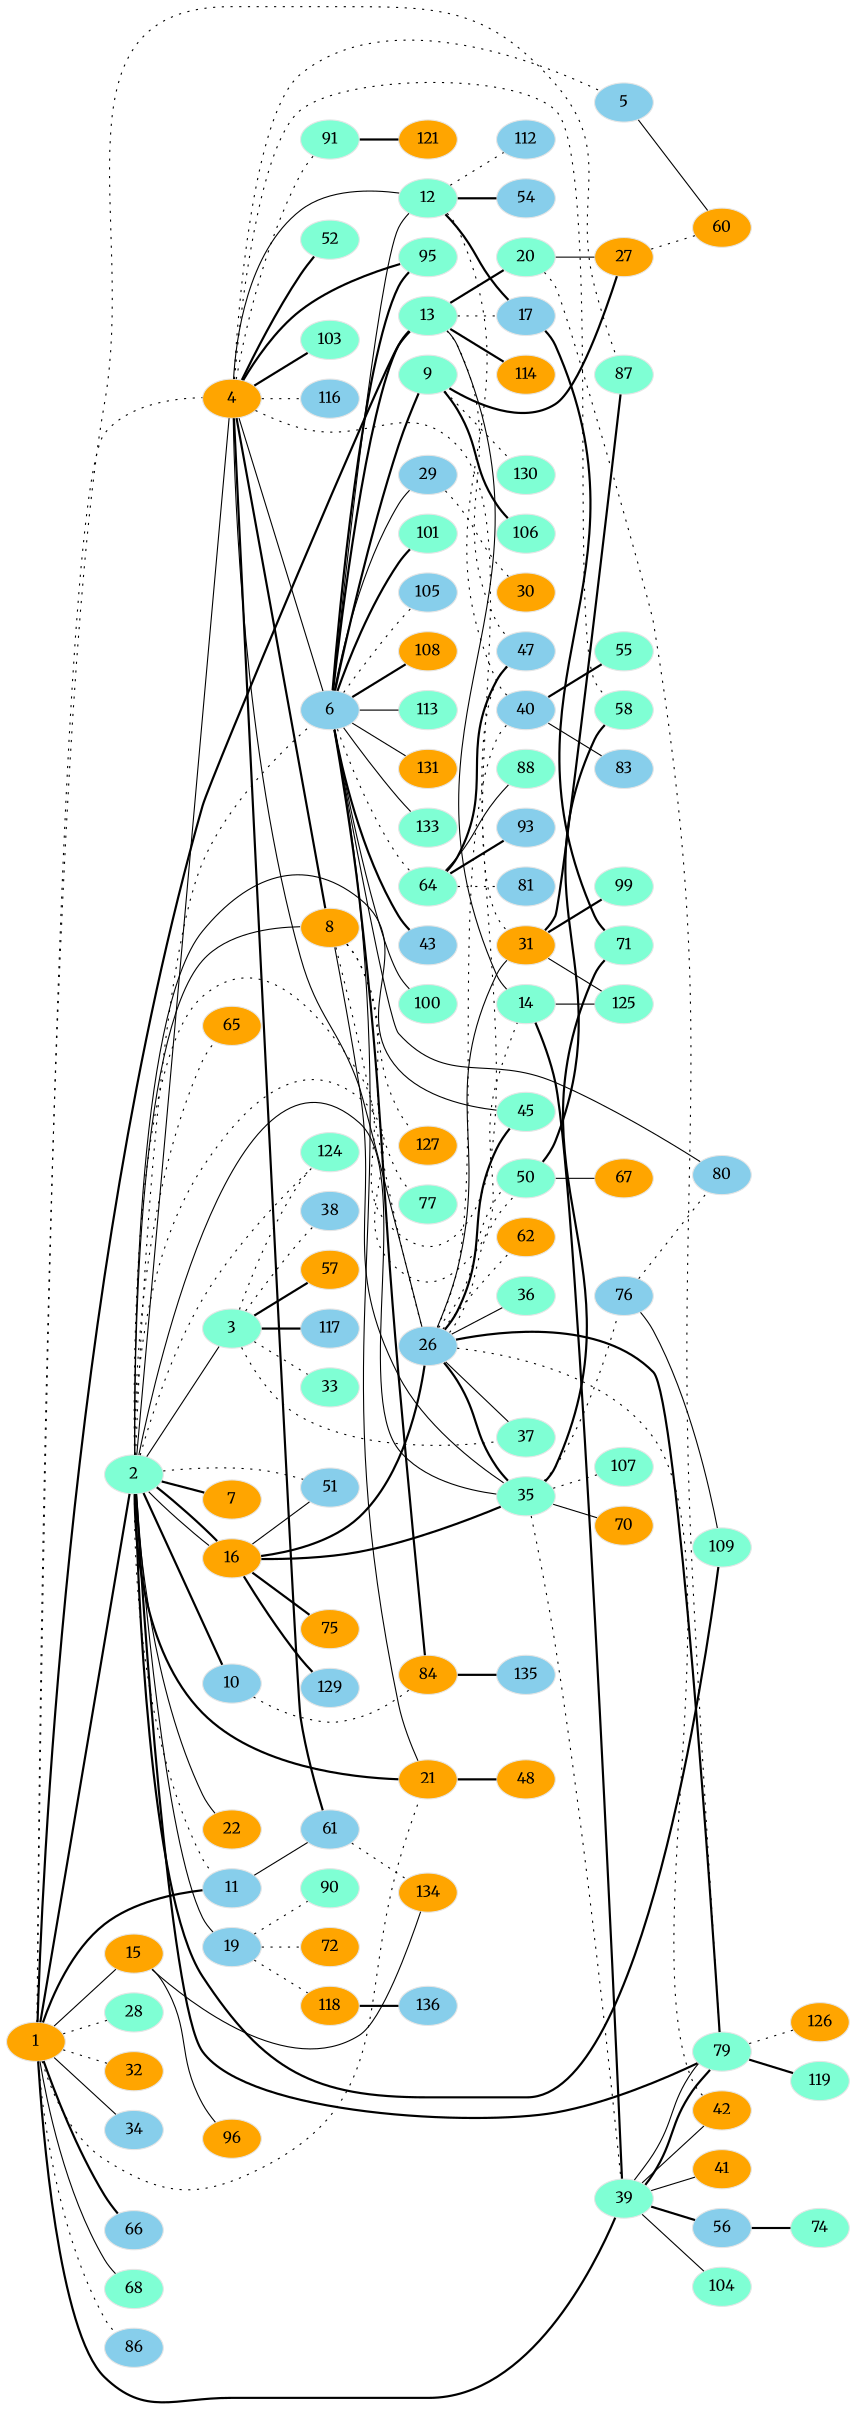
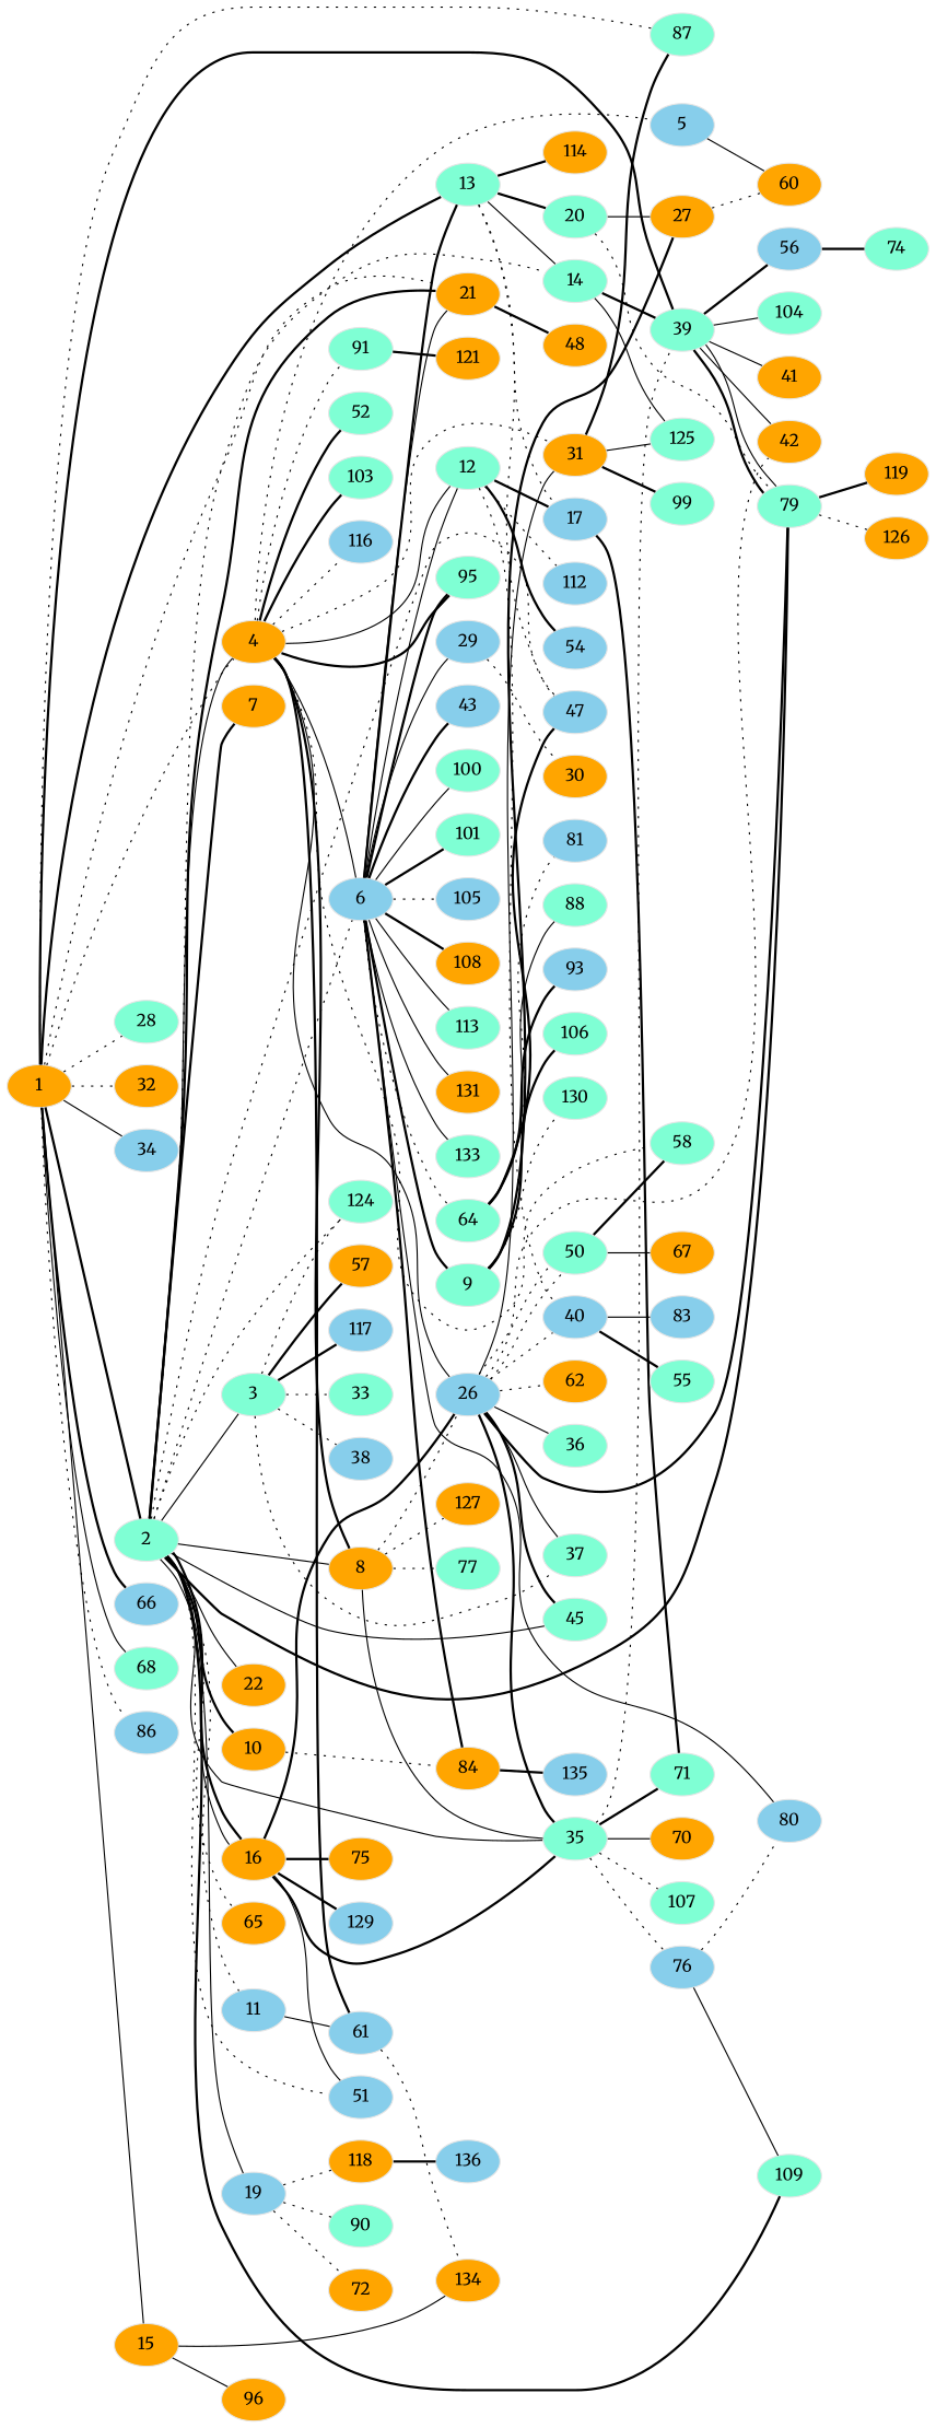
  graph {
    fontname=Merriweather
    rankdir=LR
    node [color=gray90 fillcolor=aquamarine fontname=Merriweather style=filled]
    edge [fontname=Merriweather style=bold]
    1 [fillcolor=orange super="+123"]
    2 [super="+78"]
    4 [fillcolor=orange super="+89"]
    11 [fillcolor=skyblue super="+85"]
    13 [super="+18"]
    15 [fillcolor=orange super="+25"]
    21 [fillcolor=orange super="+115"]
    28
    32 [fillcolor=orange]
    34 [fillcolor=skyblue]
    39 [super="+97"]
    66 [fillcolor=skyblue]
    68
    86 [fillcolor=skyblue]
    87
    3 [super="+102"]
    6 [fillcolor=skyblue super="+23"]
    7 [fillcolor=orange]
    8 [fillcolor=orange super="+24"]
-   10 [fillcolor=skyblue]
+   10 [fillcolor=orange]
    14 [super="+110"]
    16 [fillcolor=orange super="+132"]
    19 [fillcolor=skyblue super="+46"]
    22 [fillcolor=orange]
    35 [super="+59"]
    45 [super="+73"]
    47 [fillcolor=skyblue super="+111"]
    51 [fillcolor=skyblue]
    65 [fillcolor=orange]
    79 [super="+120"]
    109
    124
    5 [fillcolor=skyblue]
    12
    26 [fillcolor=skyblue super="+69"]
    31 [fillcolor=orange]
    52
    58
    61 [fillcolor=skyblue super="+94"]
    91
    95
    103
    116 [fillcolor=skyblue]
    17 [fillcolor=skyblue super="+64"]
    20 [super="+82"]
    114 [fillcolor=orange]
    96 [fillcolor=orange]
    134 [fillcolor=orange]
    48 [fillcolor=orange]
    42 [fillcolor=orange]
    41 [fillcolor=orange]
    56 [fillcolor=skyblue]
    104
    33
    37 [super="+98"]
    38 [fillcolor=skyblue]
    57 [fillcolor=orange super="+63"]
    117 [fillcolor=skyblue]
    9 [super="+128"]
    29 [fillcolor=skyblue]
    43 [fillcolor=skyblue]
    n62 [label=64 super="+49"]
    80 [fillcolor=skyblue]
    84 [fillcolor=orange]
    100
    101
    105 [fillcolor=skyblue]
    108 [fillcolor=orange]
    113
    131 [fillcolor=orange]
    133
    77
    127 [fillcolor=orange]
    125
    75 [fillcolor=orange]
    129 [fillcolor=skyblue]
    72 [fillcolor=orange]
    90
    118 [fillcolor=orange]
    71
    70 [fillcolor=orange]
    76 [fillcolor=skyblue super="+92"]
    107
-   119
+   119 [fillcolor=orange]
    126 [fillcolor=orange]
    60 [fillcolor=orange]
    40 [fillcolor=skyblue]
    54 [fillcolor=skyblue]
    112 [fillcolor=skyblue]
    36
    50
    62 [fillcolor=orange]
    99
    121 [fillcolor=orange]
    27 [fillcolor=orange]
    106
    130
    30 [fillcolor=orange]
    81 [fillcolor=skyblue]
    88
    93 [fillcolor=skyblue]
    135 [fillcolor=skyblue]
    55
    83 [fillcolor=skyblue]
    136 [fillcolor=skyblue]
    67 [fillcolor=orange]
    74 [super="+122"]
    1 -- 2
    1 -- 4 [style=dotted]
-   1 -- 11
    1 -- 13
    1 -- 15 [style=solid]
    1 -- 21 [style=dotted]
    1 -- 28 [style=dotted]
    1 -- 32 [style=dotted]
    1 -- 34 [style=solid]
    1 -- 39
    1 -- 66
    1 -- 68 [style=solid]
    1 -- 86 [style=dotted]
    1 -- 87 [style=dotted]
    2 -- 4 [style=solid]
    2 -- 11 [style=dotted]
    2 -- 21
    2 -- 3 [style=solid]
    2 -- 6 [style=dotted]
    2 -- 7
    2 -- 8 [style=solid]
    2 -- 10
    2 -- 14 [style=dotted]
    2 -- 16 [style=solid]
    2 -- 16
    2 -- 19 [style=solid]
    2 -- 22 [style=solid]
    2 -- 35 [style=solid]
    2 -- 45 [style=solid]
    2 -- 47 [style=dotted]
    2 -- 51 [style=dotted]
    2 -- 65 [style=dotted]
    2 -- 79
    2 -- 109
    2 -- 124 [style=dotted]
    4 -- 6 [style=solid]
    4 -- 8
    4 -- 5 [style=dotted]
    4 -- 12 [style=solid]
    4 -- 26 [style=solid]
    4 -- 31 [style=dotted]
    4 -- 52
    4 -- 58 [style=dotted]
    4 -- 61
    4 -- 91 [style=dotted]
    4 -- 95
    4 -- 103
    4 -- 116 [style=dotted]
    11 -- 61 [style=solid]
    13 -- 14 [style=solid]
    13 -- 47 [style=dotted]
    13 -- 17 [style=dotted]
    13 -- 20
    13 -- 114
    15 -- 96 [style=solid]
    15 -- 134 [style=solid]
    21 -- 48
    39 -- 79
    39 -- 79 [style=solid]
    39 -- 42 [style=solid]
    39 -- 41 [style=solid]
    39 -- 56
    39 -- 104 [style=solid]
    3 -- 124 [style=dotted]
    3 -- 33 [style=dotted]
    3 -- 37 [style=dotted]
    3 -- 38 [style=dotted]
    3 -- 57
    3 -- 117
    6 -- 13
    6 -- 21 [style=solid]
    6 -- 12 [style=solid]
    6 -- 95
    6 -- 9
    6 -- 29 [style=solid]
    6 -- 43
    6 -- n62 [style=dotted]
    6 -- 80 [style=solid]
    6 -- 84
    6 -- 100 [style=solid]
    6 -- 101
    6 -- 105 [style=dotted]
    6 -- 108
    6 -- 113 [style=solid]
    6 -- 131 [style=solid]
    6 -- 133 [style=solid]
    8 -- 35 [style=solid]
    8 -- 26 [style=dotted]
    8 -- 77 [style=dotted]
    8 -- 127 [style=dotted]
    10 -- 84 [style=dotted]
    14 -- 39
    14 -- 125 [style=solid]
    16 -- 35
    16 -- 51 [style=solid]
    16 -- 26
    16 -- 75
    16 -- 129
    19 -- 72 [style=dotted]
    19 -- 90 [style=dotted]
    19 -- 118 [style=dotted]
    35 -- 39 [style=dotted]
    35 -- 71
    35 -- 70 [style=solid]
    35 -- 76 [style=dotted]
    35 -- 107 [style=dotted]
    79 -- 119
    79 -- 126 [style=dotted]
    5 -- 60 [style=solid]
    12 -- 17
    12 -- 40 [style=dotted]
    12 -- 54
    12 -- 112 [style=dotted]
    26 -- 35 [weight=2]
    26 -- 45
    26 -- 79
    26 -- 31 [style=solid]
    26 -- 42 [style=dotted]
    26 -- 37 [style=solid]
    26 -- 40 [style=dotted]
    26 -- 36 [style=solid]
    26 -- 50 [style=dotted]
    26 -- 50 [style=dotted]
    26 -- 62 [style=dotted]
    31 -- 87
    31 -- 125 [style=solid]
    31 -- 99
    61 -- 134 [style=dotted]
    91 -- 121
    17 -- 71
    20 -- 79 [style=dotted]
    20 -- 27 [style=solid]
    56 -- 74
    9 -- 27
    9 -- 106
    9 -- 130 [style=dotted]
    29 -- 30 [style=dotted]
    n62 -- 47
    n62 -- 81 [style=dotted]
    n62 -- 88 [style=solid]
    n62 -- 93
    84 -- 135
    118 -- 136
    76 -- 109 [style=solid]
    76 -- 80 [style=dotted]
    40 -- 55
    40 -- 83 [style=solid]
    50 -- 58
    50 -- 67 [style=solid]
    27 -- 60 [style=dotted]
  }
